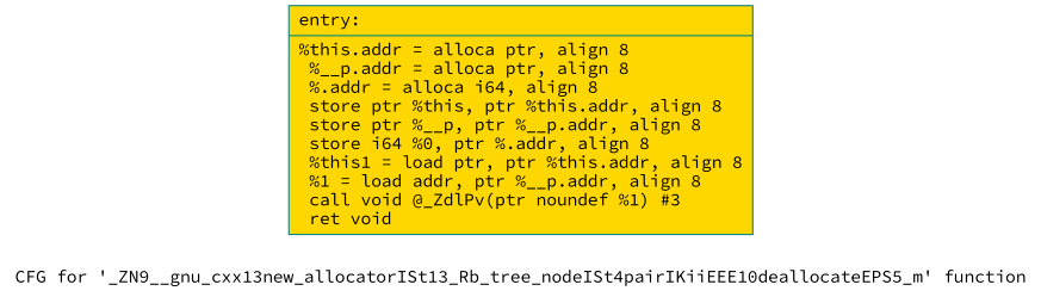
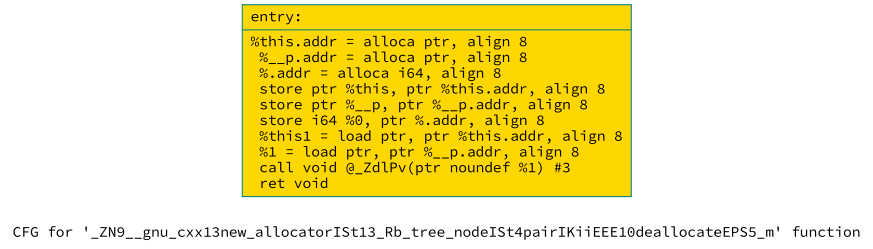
  digraph {
    label="CFG for '_ZN9__gnu_cxx13new_allocatorISt13_Rb_tree_nodeISt4pairIKiiEEE10deallocateEPS5_m' function"
    fontname="Source Code Pro"
-   n1 [color=teal fillcolor=gold fontname="Source Code Pro" label="{entry:\l|  %this.addr = alloca ptr, align 8\l  %__p.addr = alloca ptr, align 8\l  %.addr = alloca i64, align 8\l  store ptr %this, ptr %this.addr, align 8\l  store ptr %__p, ptr %__p.addr, align 8\l  store i64 %0, ptr %.addr, align 8\l  %this1 = load ptr, ptr %this.addr, align 8\l  %1 = load addr, ptr %__p.addr, align 8\l  call void @_ZdlPv(ptr noundef %1) #3\l  ret void\l}" shape=record style=filled]
+   n1 [color=teal fillcolor=gold fontname="Source Code Pro" label="{entry:\l|  %this.addr = alloca ptr, align 8\l  %__p.addr = alloca ptr, align 8\l  %.addr = alloca i64, align 8\l  store ptr %this, ptr %this.addr, align 8\l  store ptr %__p, ptr %__p.addr, align 8\l  store i64 %0, ptr %.addr, align 8\l  %this1 = load ptr, ptr %this.addr, align 8\l  %1 = load ptr, ptr %__p.addr, align 8\l  call void @_ZdlPv(ptr noundef %1) #3\l  ret void\l}" shape=record style=filled]
  }
